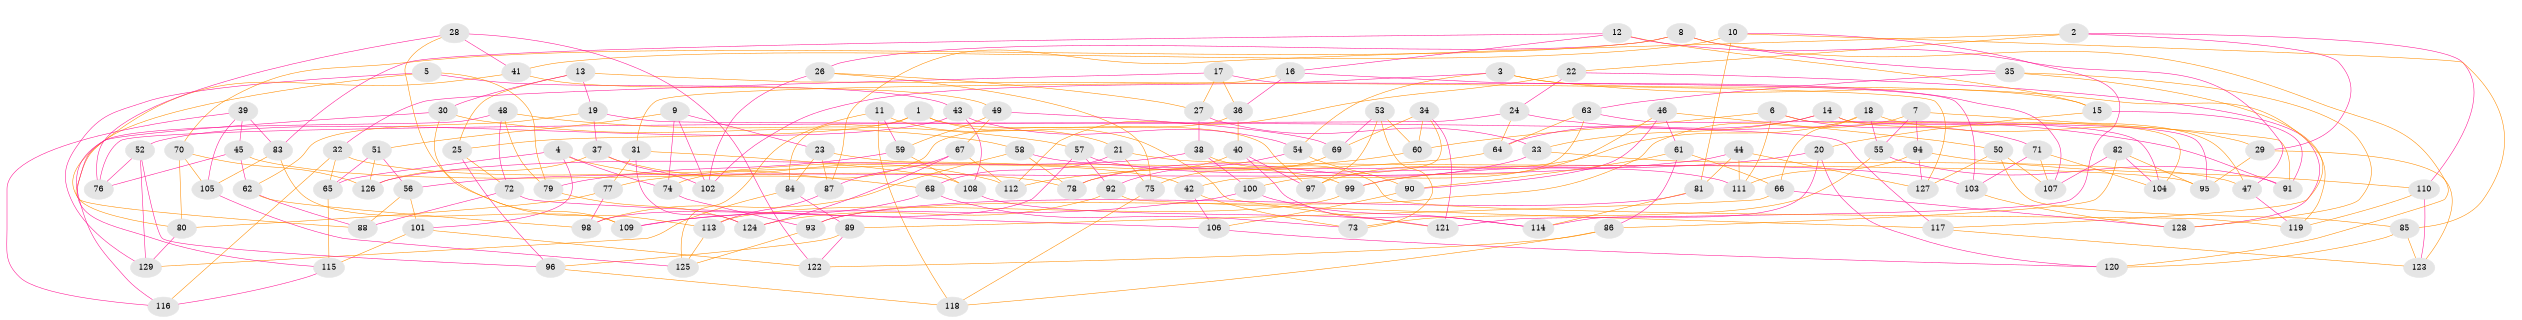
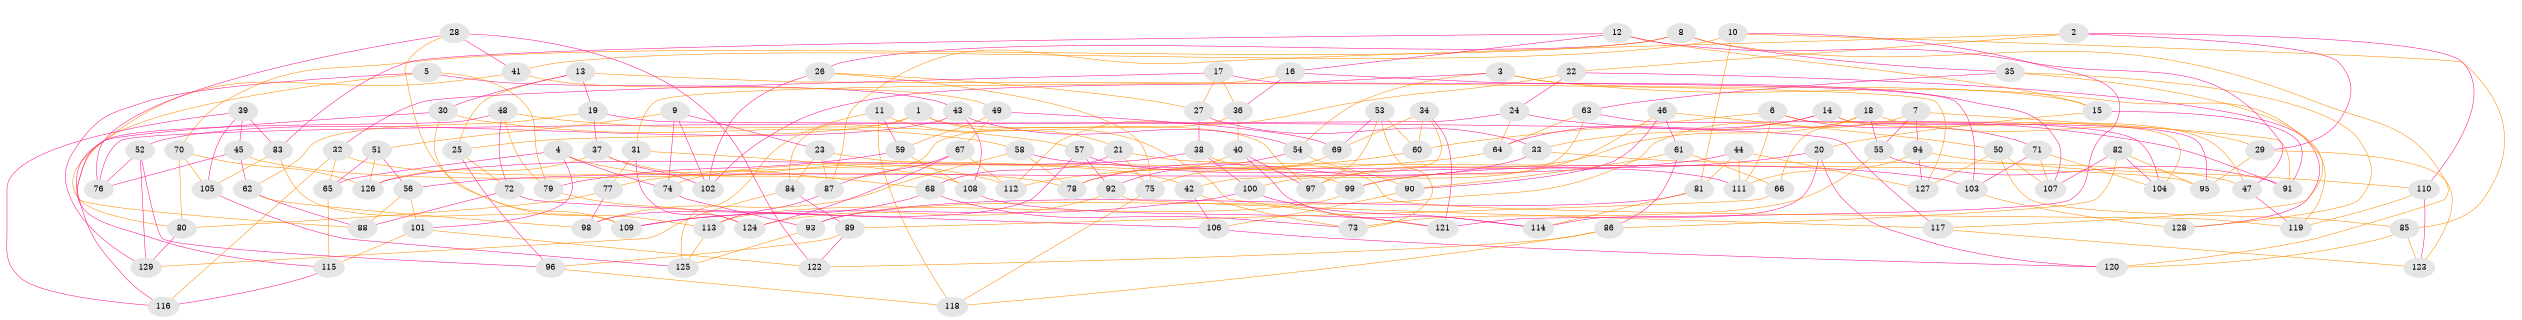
  graph {
    node [color=gray90 style=filled]
    edge [color=darkorange]
    1
    25
    84
    97
    121
    72
    96
    129
    89
    2
    22
    29
    87
    110
    112
    24
    128
    95
    123
    113
    119
    3
    15
    54
    102
    91
    20
    90
    92
    4
    65
    74
    101
    115
    93
    122
    5
    43
    79
    88
    108
    52
    124
    6
    60
    71
    104
    111
    107
    103
    7
    55
    94
    73
    125
    127
    8
    26
    35
    70
    120
    27
    75
    117
    63
    126
    105
    80
    9
    23
    51
    99
    56
    10
    41
    81
    85
    49
    114
    11
    21
    59
    118
    68
    12
    16
    47
    83
    31
    36
    109
    13
    19
    30
    37
    62
    58
    14
    33
    64
    78
    77
    40
    17
    32
    38
    42
    116
    18
    66
    98
    76
    106
    100
    28
    34
    69
    39
    45
    67
    44
    46
    50
    61
    86
    48
    57
    53
    82
    1 -- 25
    1 -- 84
    1 -- 97
    1 -- 121
    25 -- 72
    25 -- 96 [color=deeppink]
    84 -- 129
    84 -- 89 [color=deeppink]
    72 -- 88 [color=deeppink]
    72 -- 106 [color=deeppink]
    96 -- 118
    89 -- 96
    89 -- 122 [color=deeppink]
    2 -- 22
    2 -- 29 [color=deeppink]
    2 -- 87
    2 -- 110 [color=deeppink]
    22 -- 112
    22 -- 24 [color=deeppink]
    22 -- 128 [color=deeppink]
    29 -- 95
    29 -- 123
    87 -- 113 [color=deeppink]
    110 -- 123 [color=deeppink]
    110 -- 119
    24 -- 91 [color=deeppink]
    24 -- 64
    24 -- 76 [color=deeppink]
    113 -- 125
    3 -- 119
    3 -- 15
    3 -- 54
    3 -- 102 [color=deeppink]
    15 -- 91 [color=deeppink]
    15 -- 20
    54 -- 90
    54 -- 92 [color=deeppink]
    20 -- 120 [color=deeppink]
    20 -- 99 [color=deeppink]
    20 -- 114 [color=deeppink]
    90 -- 106
    92 -- 124
    92 -- 117
    4 -- 112
    4 -- 65 [color=deeppink]
    4 -- 74 [color=deeppink]
    4 -- 101 [color=deeppink]
    65 -- 115
    74 -- 93 [color=deeppink]
    101 -- 115
    101 -- 122
    115 -- 116 [color=deeppink]
    93 -- 125
    5 -- 129 [color=deeppink]
    5 -- 43 [color=deeppink]
    5 -- 79
    5 -- 88
    43 -- 54 [color=deeppink]
    43 -- 108 [color=deeppink]
    43 -- 52 [color=deeppink]
    79 -- 124
    108 -- 121 [color=deeppink]
    52 -- 96 [color=deeppink]
    52 -- 129 [color=deeppink]
    52 -- 76 [color=deeppink]
    6 -- 60
    6 -- 71 [color=deeppink]
    6 -- 104
    6 -- 111
    60 -- 112
    71 -- 104
    71 -- 107
    71 -- 103 [color=deeppink]
    103 -- 128
    7 -- 91
    7 -- 93
    7 -- 55 [color=deeppink]
    7 -- 94 [color=deeppink]
    55 -- 91 [color=deeppink]
    55 -- 73
    94 -- 110
    94 -- 111
    94 -- 127 [color=deeppink]
    8 -- 26 [color=deeppink]
    8 -- 35 [color=deeppink]
    8 -- 70
    8 -- 120
    26 -- 102 [color=deeppink]
    26 -- 27
    26 -- 75
    35 -- 128
    35 -- 117
    35 -- 63 [color=deeppink]
    70 -- 126
    70 -- 105
    70 -- 80
    27 -- 33 [color=deeppink]
    27 -- 38 [color=deeppink]
    75 -- 118
    117 -- 123
    63 -- 104 [color=deeppink]
    63 -- 64
    63 -- 100
    105 -- 125 [color=deeppink]
    80 -- 129 [color=deeppink]
    9 -- 102 [color=deeppink]
    9 -- 74 [color=deeppink]
    9 -- 23 [color=deeppink]
    9 -- 51
    23 -- 84
    23 -- 87
    23 -- 99
    51 -- 65 [color=deeppink]
    51 -- 126
    51 -- 56 [color=deeppink]
    99 -- 113
    56 -- 101
    56 -- 88
    10 -- 121 [color=deeppink]
    10 -- 41
    10 -- 81
    10 -- 85
    41 -- 80
    41 -- 49
    81 -- 93 [color=deeppink]
    81 -- 114
    85 -- 123
    85 -- 120
    49 -- 59
    49 -- 69 [color=deeppink]
    49 -- 67
    11 -- 125
    11 -- 21
    11 -- 59 [color=deeppink]
    11 -- 118
    21 -- 95
    21 -- 75
    21 -- 68 [color=deeppink]
    59 -- 79 [color=deeppink]
    59 -- 108
    68 -- 73 [color=deeppink]
    68 -- 109 [color=deeppink]
    12 -- 15
    12 -- 16 [color=deeppink]
    12 -- 47 [color=deeppink]
    12 -- 83 [color=deeppink]
    16 -- 107 [color=deeppink]
    16 -- 31
    16 -- 36 [color=deeppink]
    47 -- 119 [color=deeppink]
    83 -- 105
    83 -- 109
    31 -- 108
    31 -- 124 [color=deeppink]
    31 -- 77
    36 -- 74
    36 -- 40
    13 -- 25
    13 -- 127
    13 -- 19 [color=deeppink]
    13 -- 30 [color=deeppink]
    19 -- 117 [color=deeppink]
    19 -- 37 [color=deeppink]
    19 -- 62
    30 -- 115 [color=deeppink]
    30 -- 109
    30 -- 58
    37 -- 102 [color=deeppink]
    37 -- 126
    37 -- 68
    62 -- 88 [color=deeppink]
    62 -- 98
    58 -- 103 [color=deeppink]
    58 -- 78
    58 -- 98
    14 -- 95 [color=deeppink]
    14 -- 47
    14 -- 33
    14 -- 64 [color=deeppink]
    33 -- 47
    33 -- 78 [color=deeppink]
    64 -- 77
    77 -- 80
    77 -- 98 [color=deeppink]
    40 -- 97 [color=deeppink]
    40 -- 114 [color=deeppink]
    40 -- 78
    17 -- 103 [color=deeppink]
    17 -- 27
    17 -- 36
    17 -- 32 [color=deeppink]
    32 -- 65
    32 -- 42
    32 -- 116
    38 -- 119
    38 -- 126 [color=deeppink]
    38 -- 100 [color=deeppink]
    42 -- 73
    42 -- 106 [color=deeppink]
    18 -- 97
    18 -- 29
    18 -- 55 [color=deeppink]
    18 -- 66
    66 -- 89
-   66 -- 128 [color=deeppink]
    106 -- 120 [color=deeppink]
    100 -- 114 [color=deeppink]
    100 -- 109 [color=deeppink]
    28 -- 113
    28 -- 122 [color=deeppink]
    28 -- 41 [color=deeppink]
    28 -- 76 [color=deeppink]
    34 -- 121 [color=deeppink]
    34 -- 60
    34 -- 42
    34 -- 69
    69 -- 75
    39 -- 105 [color=deeppink]
    39 -- 83 [color=deeppink]
    39 -- 116 [color=deeppink]
    39 -- 45 [color=deeppink]
    45 -- 62 [color=deeppink]
    45 -- 78
    45 -- 76 [color=deeppink]
    67 -- 87 [color=deeppink]
    67 -- 112
    67 -- 124 [color=deeppink]
    44 -- 111
    44 -- 127
    44 -- 56 [color=deeppink]
    44 -- 81
    46 -- 90 [color=deeppink]
    46 -- 99
    46 -- 50
    46 -- 61 [color=deeppink]
    50 -- 107
    50 -- 127
    50 -- 85
    61 -- 90
    61 -- 66
    61 -- 86 [color=deeppink]
    86 -- 122
    86 -- 118
    48 -- 72 [color=deeppink]
    48 -- 79
    48 -- 116 [color=deeppink]
    48 -- 57
    57 -- 92 [color=deeppink]
    57 -- 111 [color=deeppink]
    57 -- 98 [color=deeppink]
    53 -- 97
    53 -- 60
    53 -- 73
    53 -- 69 [color=deeppink]
    82 -- 95
    82 -- 104 [color=deeppink]
    82 -- 107 [color=deeppink]
    82 -- 86
  }
